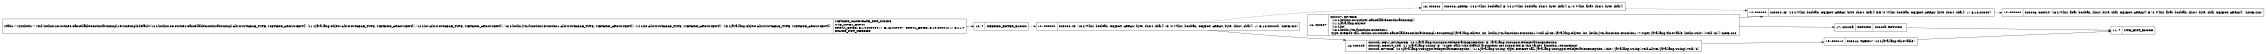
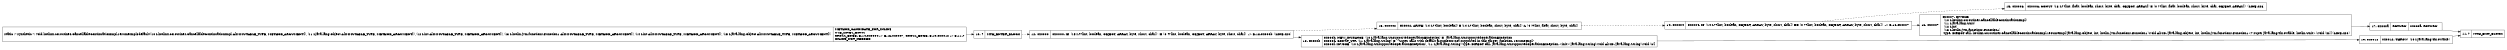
  digraph {
    rankdir=LR
    node [shape=record]
-   n1 [label="{10\:\ ?|NEEDED_ENTER_BLOCK\l}"]
+   n1 [label="{10\:\ ?|MTH_ENTER_BLOCK\l}"]
    n2 [label="{12\:\ 0x0000|0x0000: IF  (r5 I:??[int, boolean, OBJECT, ARRAY, byte, short, char]) != (0 ??[int, boolean, OBJECT, ARRAY, byte, short, char])  \-\> B:18:0x000b  (LINE:420)\l}"]
    n3 [label="{13\:\ 0x0002|0x0002: ARITH  (r4 I:??[int, boolean]) = (r4 I:??[int, boolean, short, byte, char]) & (4 ??[int, float, short, byte, char]) \l}"]
    n4 [label="{18\:\ 0x000b|0x000b: NEW_INSTANCE  (r0 I:java.lang.UnsupportedOperationException) =  java.lang.UnsupportedOperationException \l0x000d: CONST_STR  (r1 I:java.lang.String) =  \"Super calls with default arguments not supported in this target, function: resumeImpl\" \l0x000f: INVOKE  (r0 I:java.lang.UnsupportedOperationException), (r1 I:java.lang.String) type: DIRECT call: java.lang.UnsupportedOperationException.\<init\>(java.lang.String):void A[MD:(java.lang.String):void (c)]\l}"]
    n5 [label="{14\:\ 0x0004|0x0004: IF  (r4 I:??[int, boolean, OBJECT, ARRAY, byte, short, char]) == (0 ??[int, boolean, OBJECT, ARRAY, byte, short, char])  \-\> B:16:0x0007 \l}"]
    n6 [label="{19\:\ 0x0012|0x0012: THROW  (r0 I:java.lang.Throwable) \l}"]
    n7 [label="{15\:\ 0x0006|0x0006: CONST  (r3 I:??[int, float, boolean, short, byte, char, OBJECT, ARRAY]) = (0 ??[int, float, boolean, short, byte, char, OBJECT, ARRAY])  (LINE:423)\l}"]
-   n8 [label="{16\:\ 0x0007|0x0007: INVOKE  \l  (r0 I:kotlinx.coroutines.CancellableContinuationImpl)\l  (r1 I:java.lang.Object)\l  (r2 I:int)\l  (r3 I:kotlin.jvm.functions.Function1)\l type: DIRECT call: kotlinx.coroutines.CancellableContinuationImpl.resumeImpl(java.lang.Object, int, kotlin.jvm.functions.Function1):void A[MD:(java.lang.Object, int, kotlin.jvm.functions.Function1\<? super java.lang.Throwable, kotlin.Unit\>):void (m)] (LINE:420)\l}"]
+   n8 [label="{16\:\ 0x0007|0x0007: INVOKE  \l  (r0 I:kotlinx.coroutines.CancellableContinuationImpl)\l  (r1 I:java.lang.Unit)\l  (r2 I:int)\l  (r3 I:kotlin.jvm.functions.Function1)\l type: DIRECT call: kotlinx.coroutines.CancellableContinuationImpl.resumeImpl(java.lang.Object, int, kotlin.jvm.functions.Function1):void A[MD:(java.lang.Object, int, kotlin.jvm.functions.Function1\<? super java.lang.Throwable, kotlin.Unit\>):void (m)] (LINE:420)\l}"]
    n9 [label="{17\:\ 0x000a|RETURN\l|0x000a: RETURN   \l}"]
    n10 [label="{11\:\ ?|MTH_EXIT_BLOCK\l}"]
    n11 [label="{static \/* synthetic *\/ void kotlinx.coroutines.CancellableContinuationImpl.resumeImpl$default((r0 I:kotlinx.coroutines.CancellableContinuationImpl A[IMMUTABLE_TYPE, METHOD_ARGUMENT]), (r1 I:java.lang.Object A[IMMUTABLE_TYPE, METHOD_ARGUMENT]), (r2 I:int A[IMMUTABLE_TYPE, METHOD_ARGUMENT]), (r3 I:kotlin.jvm.functions.Function1 A[IMMUTABLE_TYPE, METHOD_ARGUMENT]), (r4 I:int A[IMMUTABLE_TYPE, METHOD_ARGUMENT]), (r5 I:java.lang.Object A[IMMUTABLE_TYPE, METHOD_ARGUMENT]))  | METHOD_CANDIDATE_FOR_INLINE\lUSE_LINES_HINTS\lCROSS_EDGE: B:14:0x0004 \-\> B:16:0x0007, CROSS_EDGE: B:19:0x0012 \-\> B:11:?\lINLINE_NOT_NEEDED\l}"]
    n1 -> n2 [style=dashed]
    n2 -> n3 [style=dashed]
    n2 -> n4
    n3 -> n5 [style=dashed]
    n4 -> n6
    n5 -> n7 [style=dashed]
-   n8 -> n5
+   n5 -> n8
    n6 -> n10
    n8 -> n9
    n9 -> n10
    n11 -> n1
  }
